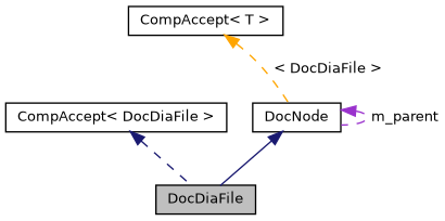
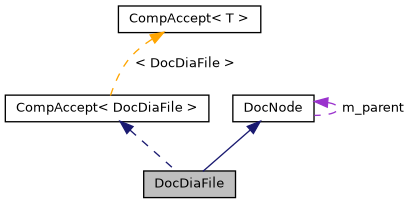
  digraph {
    node [color=black fillcolor=white fontname=Helvetica fontsize=10 shape=record style=filled]
    edge [color=midnightblue dir=back fontname=Helvetica fontsize=10 labelfontname=Helvetica labelfontsize=10 style=dashed]
    n1 [fillcolor=grey75 fontcolor=black height=0.2 label=DocDiaFile width=0.4]
    n2 [height=0.2 label="CompAccept\< DocDiaFile \>" width=0.4]
    n3 [height=0.2 label="CompAccept\< T \>" width=0.4]
    n4 [height=0.2 label=DocNode width=0.4]
    n2 -> n1
-   n3 -> n4 [color=orange label=" \< DocDiaFile \>"]
+   n3 -> n2 [color=orange label=" \< DocDiaFile \>"]
    n4 -> n1 [style=solid]
    n4 -> n4 [color=darkorchid3 label=" m_parent"]
  }
